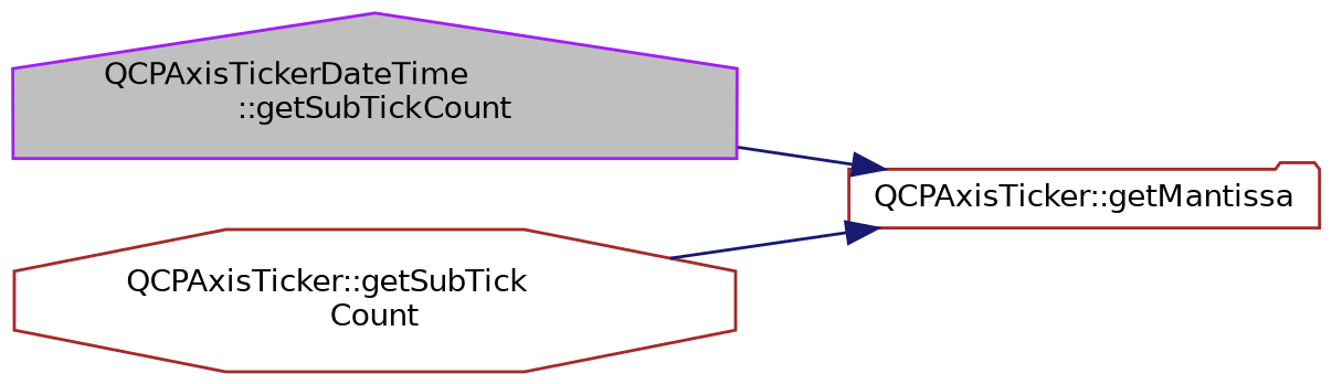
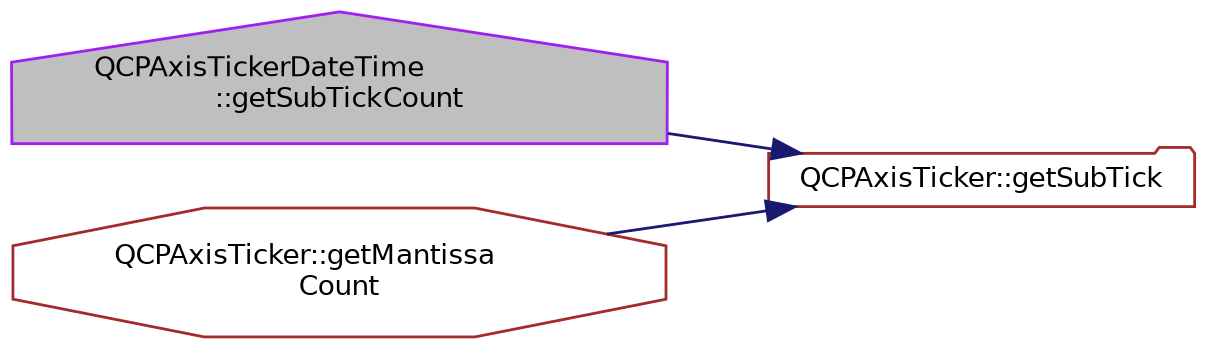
  digraph {
    rankdir=LR
    node [color=brown fillcolor=white fontname=Helvetica fontsize=10 style=filled]
    edge [color=midnightblue fontname=Helvetica fontsize=10 labelfontname=Helvetica labelfontsize=10 style=solid]
    n1 [color=purple fillcolor=grey75 fontcolor=black height=0.2 label="QCPAxisTickerDateTime\l::getSubTickCount" shape=house width=0.4]
-   n2 [height=0.2 label="QCPAxisTicker::getMantissa" shape=folder width=0.4]
-   n3 [height=0.2 label="QCPAxisTicker::getSubTick\lCount" shape=octagon width=0.4]
+   n2 [height=0.2 label="QCPAxisTicker::getSubTick" shape=folder width=0.4]
+   n3 [height=0.2 label="QCPAxisTicker::getMantissa\lCount" shape=octagon width=0.4]
    n1 -> n2
    n3 -> n2
  }
